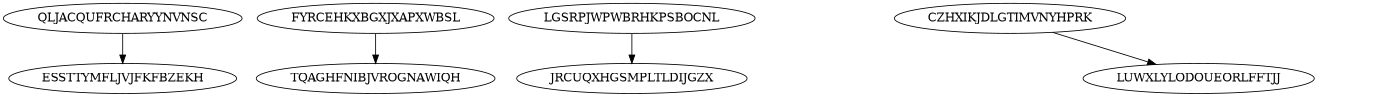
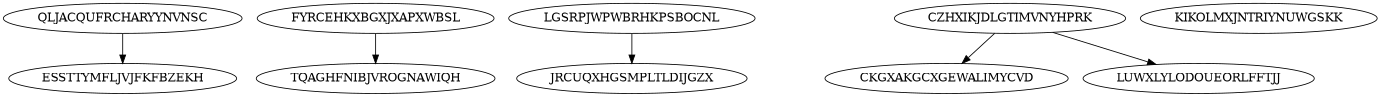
  digraph {
    node [Processor=5 Start=0 Weight=18]
    edge [Weight=12]
    QLJACQUFRCHARYYNVNSC [Processor=1]
    ESSTTYMFLJVJFKFBZEKH [Processor=2 Weight=17]
    TQAGHFNIBJVROGNAWIQH [Processor=1 Start=30 Weight=14]
    FYRCEHKXBGXJXAPXWBSL [Processor=3 Weight=16]
    LGSRPJWPWBRHKPSBOCNL [Processor=4 Weight=20]
    JRCUQXHGSMPLTLDIJGZX [Processor=2 Start=31 Weight=12]
    CZHXIKJDLGTIMVNYHPRK [Weight=11]
+   CKGXAKGCXGEWALIMYCVD [Start=11 Weight=13]
    LUWXLYLODOUEORLFFTJJ [Start=24]
+   KIKOLMXJNTRIYNUWGSKK [Processor=3 Start=16 Weight=20]
    QLJACQUFRCHARYYNVNSC -> ESSTTYMFLJVJFKFBZEKH [Weight=15]
    FYRCEHKXBGXJXAPXWBSL -> TQAGHFNIBJVROGNAWIQH [Weight=14]
    LGSRPJWPWBRHKPSBOCNL -> JRCUQXHGSMPLTLDIJGZX [Weight=11]
+   CZHXIKJDLGTIMVNYHPRK -> CKGXAKGCXGEWALIMYCVD
    CZHXIKJDLGTIMVNYHPRK -> LUWXLYLODOUEORLFFTJJ
  }
